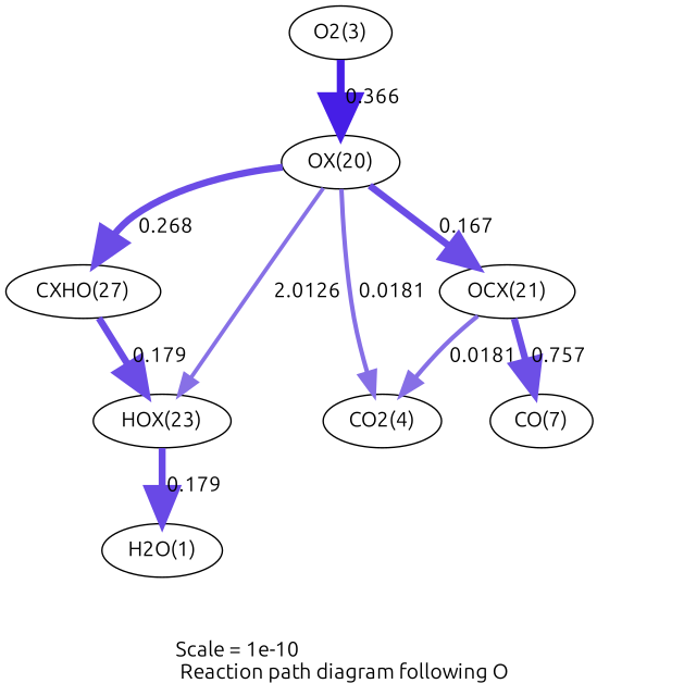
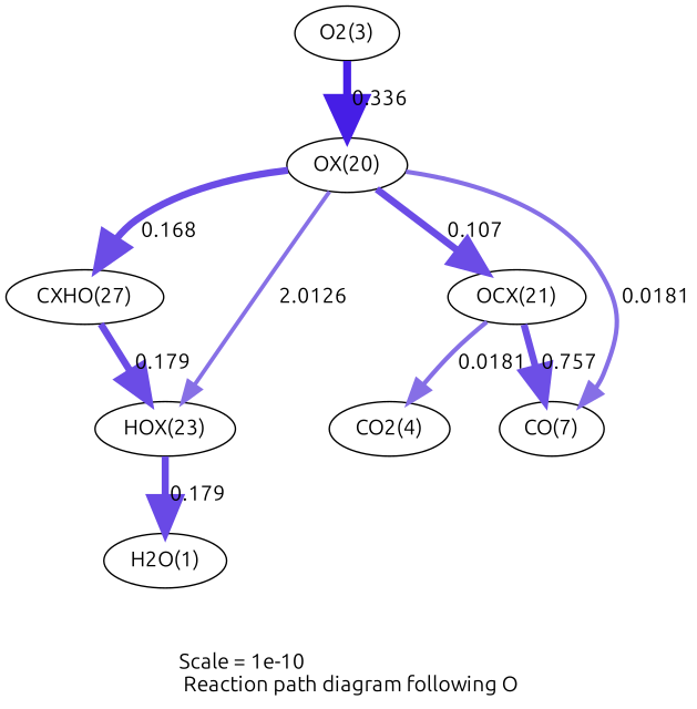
  digraph {
    fontname=Ubuntu
    label="Scale = 1e-10\l Reaction path diagram following O"
    node [fontname=Ubuntu]
    edge [arrowsize=2.32 color="0.7, 0.667, 0.9" fontname=Ubuntu penwidth=4.65]
    n1 [label="O2(3)"]
    n2 [label="OX(20)"]
    n3 [label="CXHO(27)"]
    n4 [label="HOX(23)"]
    n5 [label="OCX(21)"]
    n6 [label="CO2(4)"]
    n7 [label="H2O(1)"]
    n8 [label="CO(7)"]
-   n1 -> n2 [arrowsize=2.62 color="0.7, 0.866, 0.9" label=" 0.366" penwidth=5.24]
-   n2 -> n3 [arrowsize=2.33 color="0.7, 0.668, 0.9" label=" 0.268"]
+   n1 -> n2 [arrowsize=2.62 color="0.7, 0.866, 0.9" label=" 0.336" penwidth=5.24]
+   n2 -> n3 [arrowsize=2.33 color="0.7, 0.668, 0.9" label=" 0.168"]
    n2 -> n4 [arrowsize=1.35 color="0.7, 0.513, 0.9" label=" 2.0126" penwidth=2.7]
-   n2 -> n5 [label=" 0.167"]
-   n2 -> n6 [arrowsize=1.49 color="0.7, 0.518, 0.9" label=" 0.0181" penwidth=2.97]
+   n2 -> n5 [label=" 0.107"]
+   n2 -> n8 [arrowsize=1.49 color="0.7, 0.518, 0.9" label=" 0.0181" penwidth=2.97]
    n3 -> n4 [label=" 0.179"]
    n4 -> n7 [arrowsize=2.35 color="0.7, 0.679, 0.9" label=" 0.179" penwidth=4.7]
    n5 -> n6 [arrowsize=1.49 color="0.7, 0.518, 0.9" label=" 0.0181" penwidth=2.97]
    n5 -> n8 [arrowsize=2.3 color="0.7, 0.657, 0.9" label=" 0.757" penwidth=4.6]
  }
